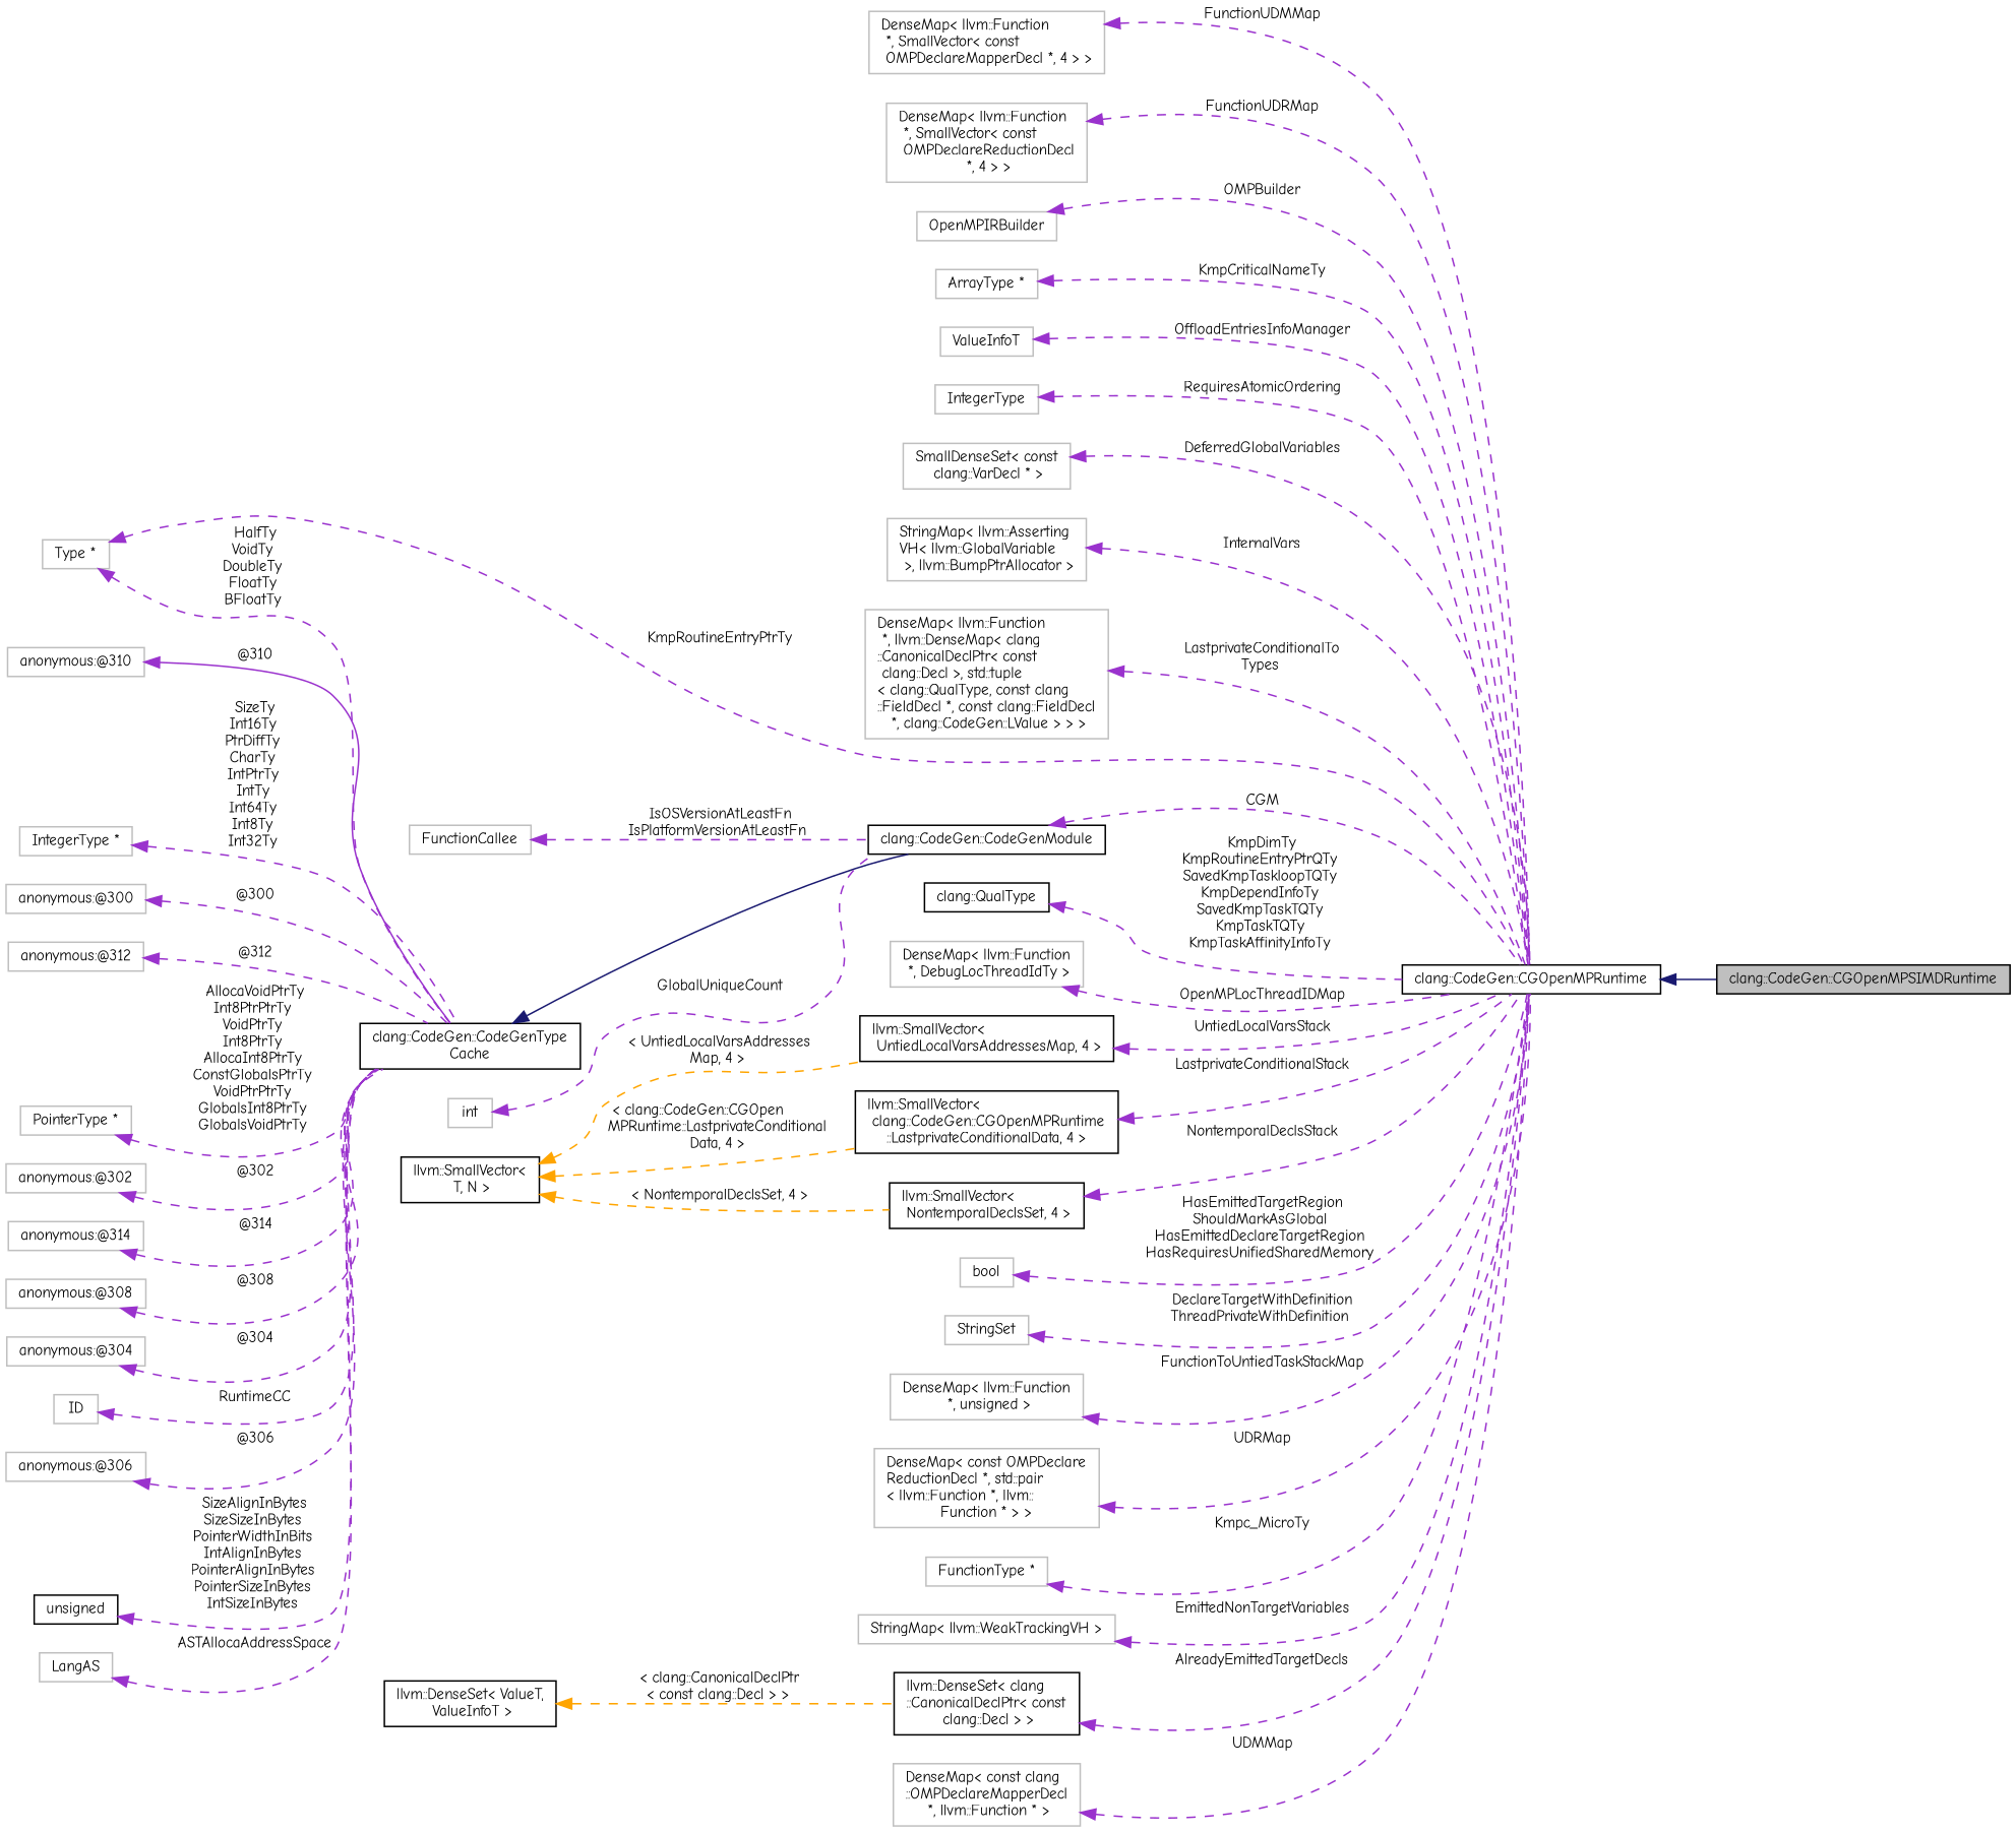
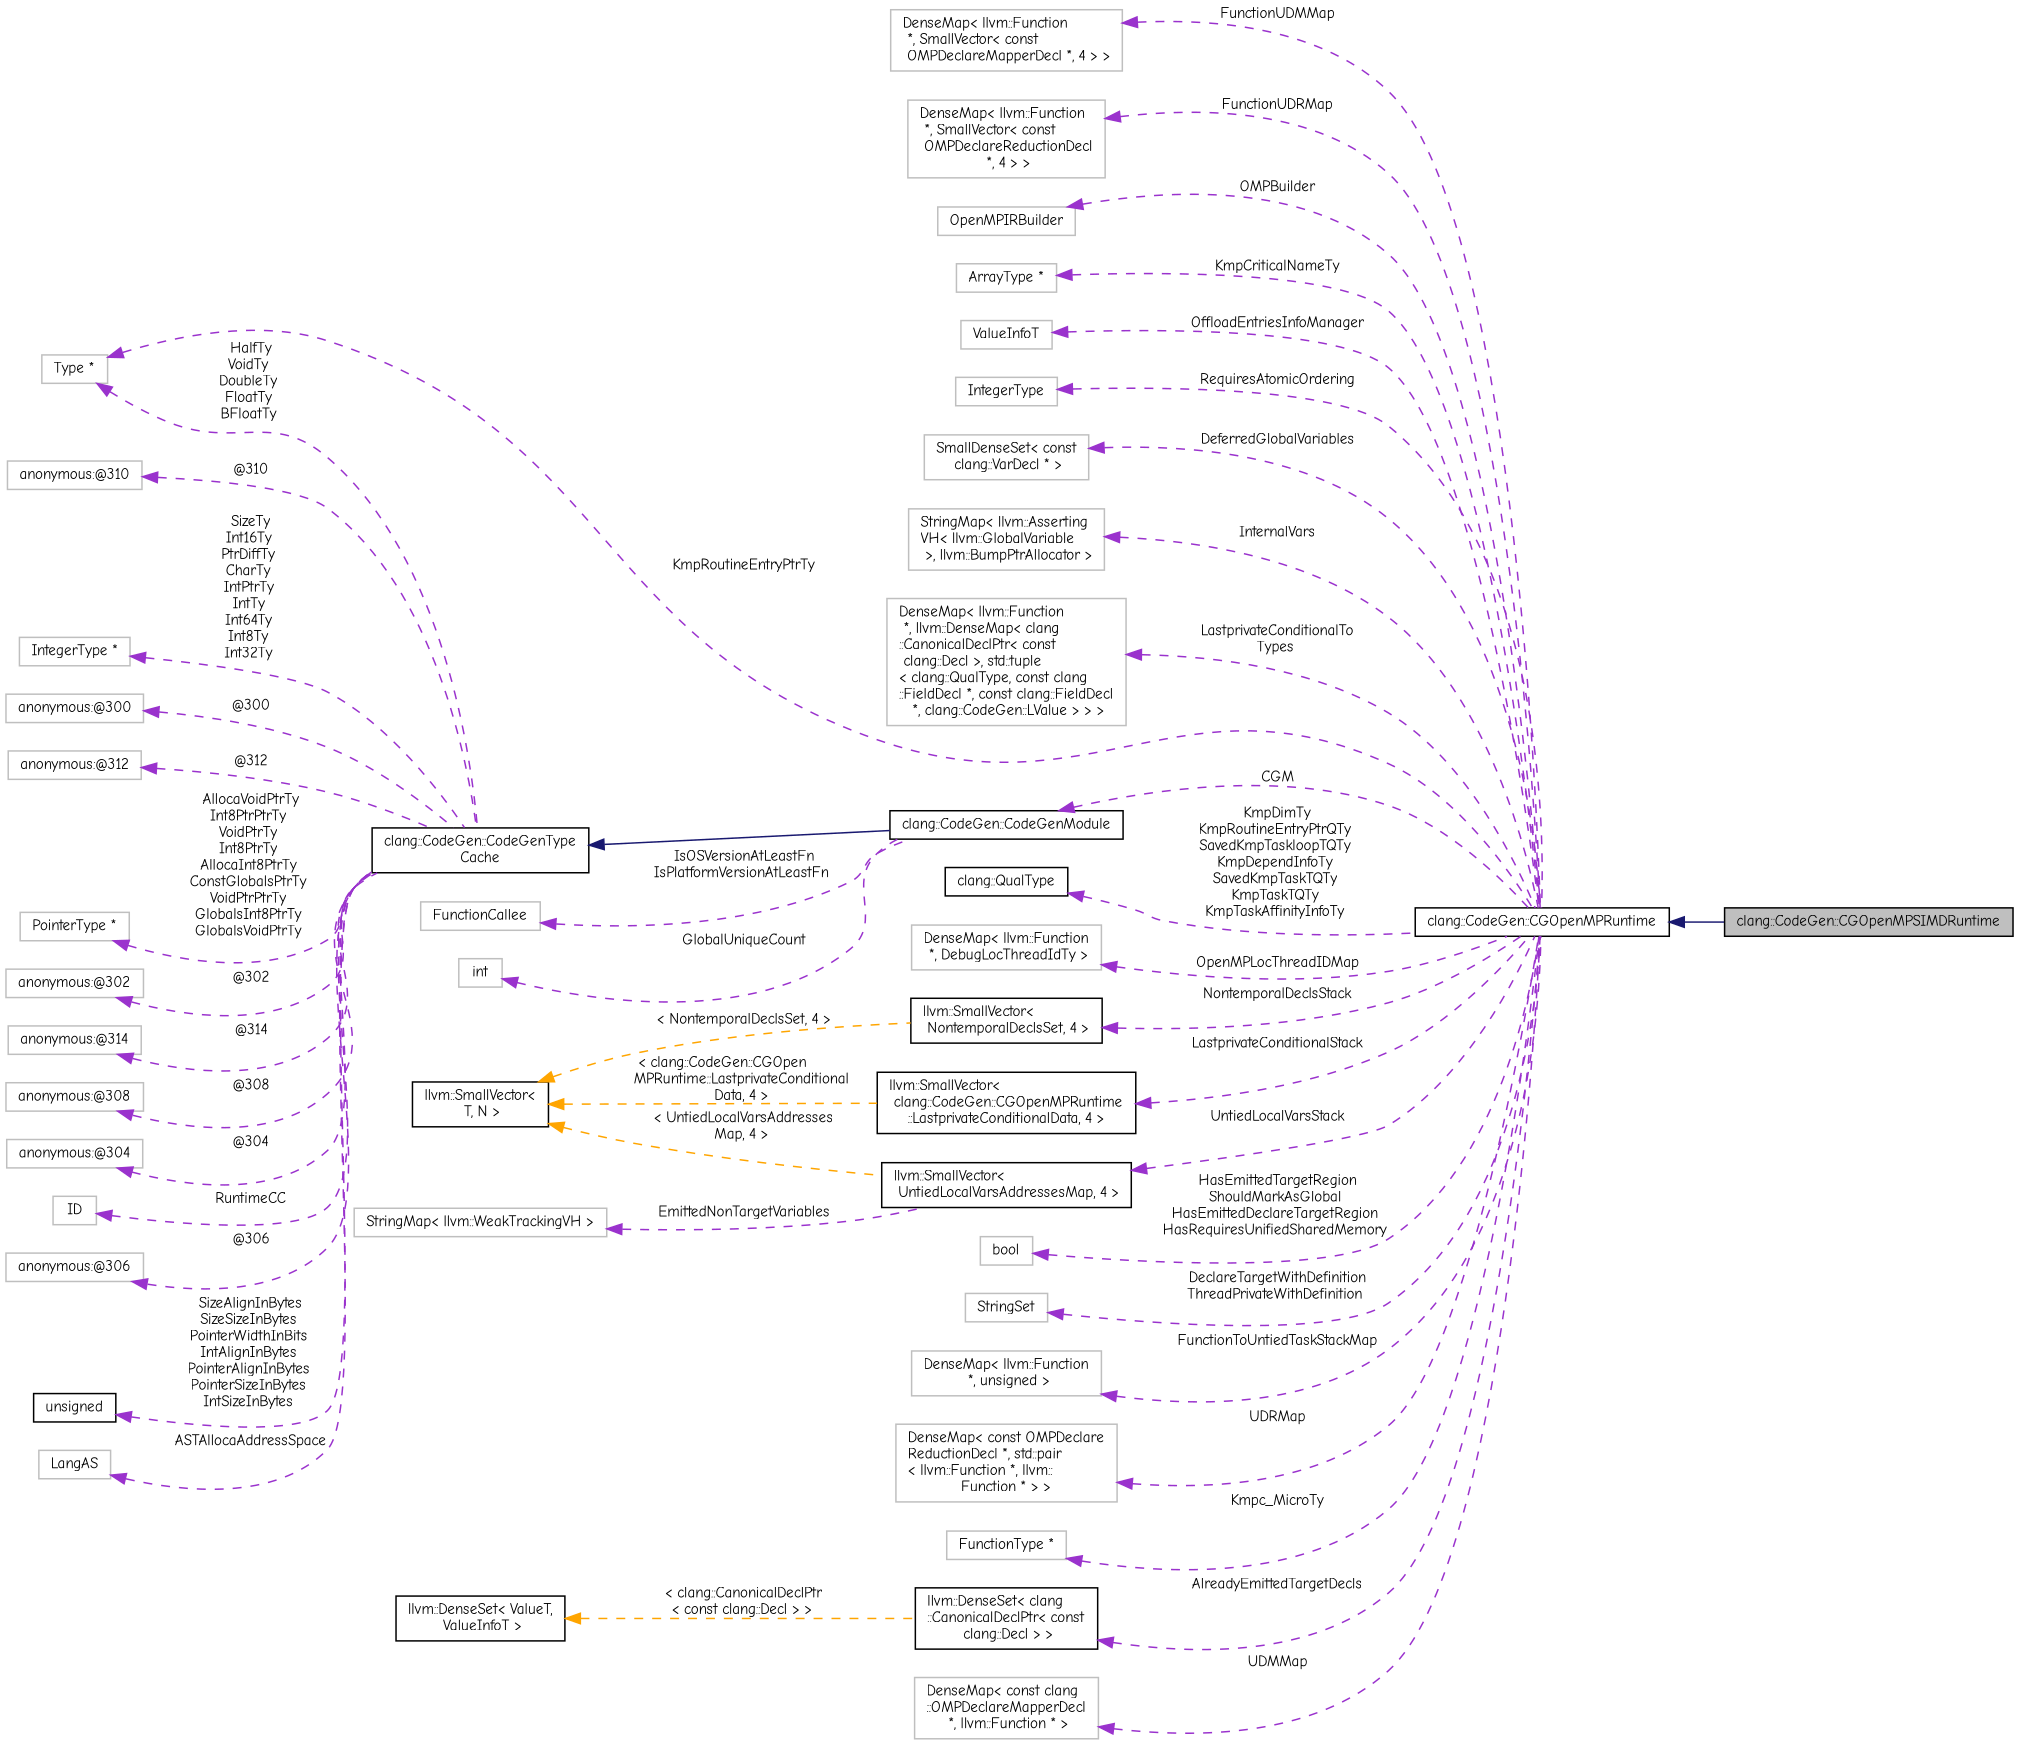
  digraph {
    fontname="Comic Neue"
    rankdir=LR
    node [color=grey75 fontname="Comic Neue" fontsize=10 shape=record]
    edge [color=darkorchid3 dir=back fontname="Comic Neue" fontsize=10 labelfontname=Helvetica labelfontsize=10 style=dashed]
    n1 [color=black fillcolor=grey75 fontcolor=black height=0.2 label="clang::CodeGen::CGOpenMPSIMDRuntime" style=filled width=0.4]
    n2 [color=black height=0.2 label="clang::CodeGen::CGOpenMPRuntime" width=0.4]
    n3 [height=0.2 label="DenseMap\< llvm::Function\l *, SmallVector\< const\l OMPDeclareMapperDecl *, 4 \> \>" width=0.4]
    n4 [height=0.2 label="DenseMap\< llvm::Function\l *, SmallVector\< const\l OMPDeclareReductionDecl\l *, 4 \> \>" width=0.4]
    n5 [height=0.2 label=OpenMPIRBuilder width=0.4]
    n6 [height=0.2 label="ArrayType *" width=0.4]
    n7 [height=0.2 label=ValueInfoT width=0.4]
    n8 [height=0.2 label=IntegerType width=0.4]
    n9 [height=0.2 label="SmallDenseSet\< const\l clang::VarDecl * \>" width=0.4]
    n10 [height=0.2 label="StringMap\< llvm::Asserting\lVH\< llvm::GlobalVariable\l \>, llvm::BumpPtrAllocator \>" width=0.4]
    n11 [height=0.2 label="DenseMap\< llvm::Function\l *, llvm::DenseMap\< clang\l::CanonicalDeclPtr\< const\l clang::Decl \>, std::tuple\l\< clang::QualType, const clang\l::FieldDecl *, const clang::FieldDecl\l *, clang::CodeGen::LValue \> \> \>" width=0.4]
    n12 [color=black height=0.2 label="clang::CodeGen::CodeGenModule" width=0.4]
    n13 [color=black height=0.2 label="clang::CodeGen::CodeGenType\lCache" width=0.4]
    n14 [height=0.2 label="anonymous:@310" width=0.4]
    n15 [height=0.2 label="IntegerType *" width=0.4]
    n16 [height=0.2 label="anonymous:@300" width=0.4]
    n17 [height=0.2 label="anonymous:@312" width=0.4]
    n18 [height=0.2 label="PointerType *" width=0.4]
    n19 [height=0.2 label="anonymous:@302" width=0.4]
    n20 [height=0.2 label="anonymous:@314" width=0.4]
    n21 [height=0.2 label="Type *" width=0.4]
    n22 [height=0.2 label="anonymous:@304" width=0.4]
    n23 [height=0.2 label=ID width=0.4]
    n24 [height=0.2 label="anonymous:@306" width=0.4]
    n25 [color=black height=0.2 label=unsigned width=0.4]
    n26 [height=0.2 label=LangAS width=0.4]
    n27 [height=0.2 label="anonymous:@308" width=0.4]
    n28 [height=0.2 label=FunctionCallee width=0.4]
    n29 [height=0.2 label=int width=0.4]
    n30 [color=black height=0.2 label="clang::QualType" width=0.4]
    n31 [height=0.2 label="DenseMap\< llvm::Function\l *, DebugLocThreadIdTy \>" width=0.4]
    n32 [color=black height=0.2 label="llvm::SmallVector\<\l NontemporalDeclsSet, 4 \>" width=0.4]
    n33 [color=black height=0.2 label="llvm::SmallVector\<\l T, N \>" width=0.4]
    n34 [color=black height=0.2 label="llvm::SmallVector\<\l UntiedLocalVarsAddressesMap, 4 \>" width=0.4]
    n35 [color=black height=0.2 label="llvm::SmallVector\<\l clang::CodeGen::CGOpenMPRuntime\l::LastprivateConditionalData, 4 \>" width=0.4]
    n36 [height=0.2 label=bool width=0.4]
    n37 [height=0.2 label=StringSet width=0.4]
    n38 [height=0.2 label="DenseMap\< llvm::Function\l *, unsigned \>" width=0.4]
    n39 [height=0.2 label="DenseMap\< const OMPDeclare\lReductionDecl *, std::pair\l\< llvm::Function *, llvm::\lFunction * \> \>" width=0.4]
    n40 [height=0.2 label="FunctionType *" width=0.4]
    n41 [height=0.2 label="StringMap\< llvm::WeakTrackingVH \>" width=0.4]
    n42 [color=black height=0.2 label="llvm::DenseSet\< clang\l::CanonicalDeclPtr\< const\l clang::Decl \> \>" width=0.4]
    n43 [color=black height=0.2 label="llvm::DenseSet\< ValueT,\l ValueInfoT \>" width=0.4]
    n44 [height=0.2 label="DenseMap\< const clang\l::OMPDeclareMapperDecl\l *, llvm::Function * \>" width=0.4]
    n2 -> n1 [color=midnightblue style=solid]
    n3 -> n2 [label=" FunctionUDMMap"]
    n4 -> n2 [label=" FunctionUDRMap"]
    n5 -> n2 [label=" OMPBuilder"]
    n6 -> n2 [label=" KmpCriticalNameTy"]
    n7 -> n2 [label=" OffloadEntriesInfoManager"]
    n8 -> n2 [label=" RequiresAtomicOrdering"]
    n9 -> n2 [label=" DeferredGlobalVariables"]
    n10 -> n2 [label=" InternalVars"]
    n11 -> n2 [label=" LastprivateConditionalTo\lTypes"]
    n12 -> n2 [label=" CGM"]
    n13 -> n12 [color=midnightblue style=solid]
-   n14 -> n13 [label=" @310" style=solid]
+   n14 -> n13 [label=" @310"]
    n15 -> n13 [label=" SizeTy\nInt16Ty\nPtrDiffTy\nCharTy\nIntPtrTy\nIntTy\nInt64Ty\nInt8Ty\nInt32Ty"]
    n16 -> n13 [label=" @300"]
    n17 -> n13 [label=" @312"]
    n18 -> n13 [label=" AllocaVoidPtrTy\nInt8PtrPtrTy\nVoidPtrTy\nInt8PtrTy\nAllocaInt8PtrTy\nConstGlobalsPtrTy\nVoidPtrPtrTy\nGlobalsInt8PtrTy\nGlobalsVoidPtrTy"]
    n19 -> n13 [label=" @302"]
    n20 -> n13 [label=" @314"]
    n21 -> n2 [label=" KmpRoutineEntryPtrTy"]
    n21 -> n13 [label=" HalfTy\nVoidTy\nDoubleTy\nFloatTy\nBFloatTy"]
    n22 -> n13 [label=" @304"]
    n23 -> n13 [label=" RuntimeCC"]
    n24 -> n13 [label=" @306"]
    n25 -> n13 [label=" SizeAlignInBytes\nSizeSizeInBytes\nPointerWidthInBits\nIntAlignInBytes\nPointerAlignInBytes\nPointerSizeInBytes\nIntSizeInBytes"]
    n26 -> n13 [label=" ASTAllocaAddressSpace"]
    n27 -> n13 [label=" @308"]
    n28 -> n12 [label=" IsOSVersionAtLeastFn\nIsPlatformVersionAtLeastFn"]
    n29 -> n12 [label=" GlobalUniqueCount"]
    n30 -> n2 [label=" KmpDimTy\nKmpRoutineEntryPtrQTy\nSavedKmpTaskloopTQTy\nKmpDependInfoTy\nSavedKmpTaskTQTy\nKmpTaskTQTy\nKmpTaskAffinityInfoTy"]
    n31 -> n2 [label=" OpenMPLocThreadIDMap"]
    n32 -> n2 [label=" NontemporalDeclsStack"]
    n33 -> n32 [color=orange label=" \< NontemporalDeclsSet, 4 \>"]
    n33 -> n34 [color=orange label=" \< UntiedLocalVarsAddresses\lMap, 4 \>"]
    n33 -> n35 [color=orange label=" \< clang::CodeGen::CGOpen\lMPRuntime::LastprivateConditional\lData, 4 \>"]
    n34 -> n2 [label=" UntiedLocalVarsStack"]
    n35 -> n2 [label=" LastprivateConditionalStack"]
    n36 -> n2 [label=" HasEmittedTargetRegion\nShouldMarkAsGlobal\nHasEmittedDeclareTargetRegion\nHasRequiresUnifiedSharedMemory"]
    n37 -> n2 [label=" DeclareTargetWithDefinition\nThreadPrivateWithDefinition"]
    n38 -> n2 [label=" FunctionToUntiedTaskStackMap"]
    n39 -> n2 [label=" UDRMap"]
    n40 -> n2 [label=" Kmpc_MicroTy"]
-   n41 -> n2 [label=" EmittedNonTargetVariables"]
+   n41 -> n34 [label=" EmittedNonTargetVariables"]
    n42 -> n2 [label=" AlreadyEmittedTargetDecls"]
    n43 -> n42 [color=orange label=" \< clang::CanonicalDeclPtr\l\< const clang::Decl \> \>"]
    n44 -> n2 [label=" UDMMap"]
  }
